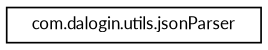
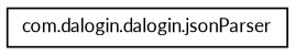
  digraph {
    rankdir=LR
    fontname=Lato
-   n1 [color=black fillcolor=white fontname=Lato fontsize=10 height=0.2 label="com.dalogin.utils.jsonParser" shape=record style=filled width=0.4]
+   n1 [color=black fillcolor=white fontname=Lato fontsize=10 height=0.2 label="com.dalogin.dalogin.jsonParser" shape=record style=filled width=0.4]
  }
